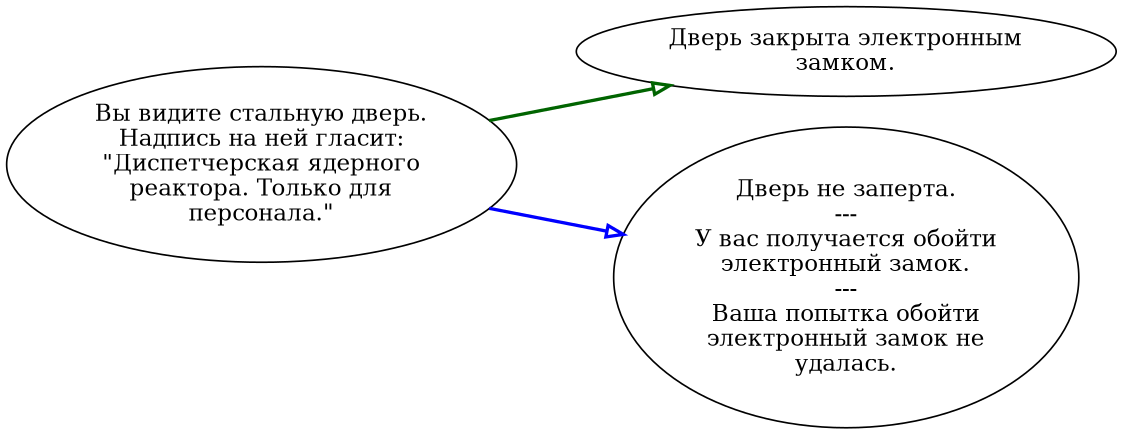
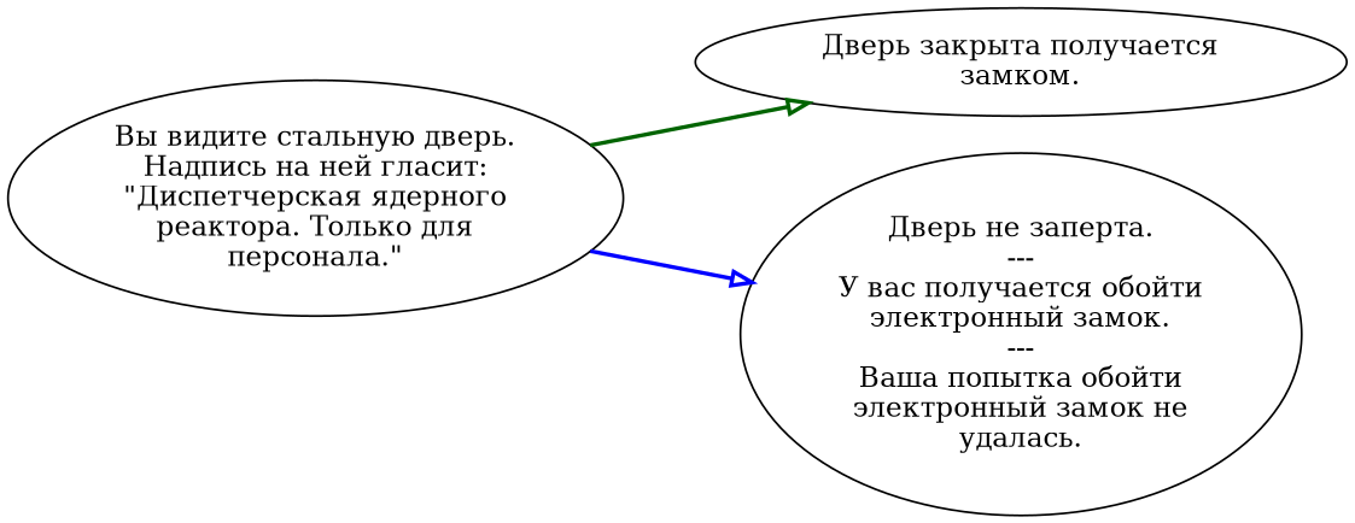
  digraph {
    rankdir=LR
    node [color="#000000" fillcolor="#FFFFFF" style=filled]
    edge [style=bold arrowhead=onormal]
    n1 [label="Вы видите стальную дверь.\nНадпись на ней гласит:\n\"Диспетчерская ядерного\nреактора. Только для\nперсонала.\""]
-   n2 [label="Дверь закрыта электронным\nзамком."]
+   n2 [label="Дверь закрыта получается\nзамком."]
    n3 [label="Дверь не заперта.\n---\nУ вас получается обойти\nэлектронный замок.\n---\nВаша попытка обойти\nэлектронный замок не\nудалась."]
    n1 -> n2 [color=darkgreen]
    n1 -> n3 [color=blue]
  }
